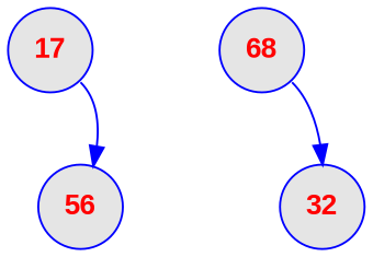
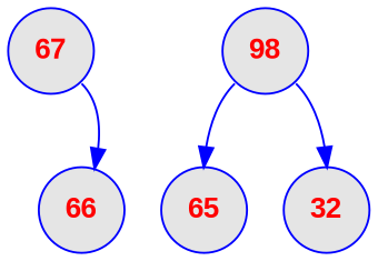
  digraph {
    node [color=blue fillcolor=grey90 fontcolor=red fontname="Arial bold" fontsize=14 shape=circle style="rounded, filled"]
    edge [color=blue tailport=se]
-   n1 [label=17 width=0.5]
-   n2 [label=56 width=0.5]
-   n3 [label=68 width=0.5]
+   n1 [label=67 width=0.5]
+   n2 [label=66 width=0.5]
+   n3 [label=98 width=0.5]
+   n4 [label=65 width=0.5]
    n5 [label=32 width=0.5]
    n1 -> n2
+   n3 -> n4 [tailport=sw]
    n3 -> n5
  }
